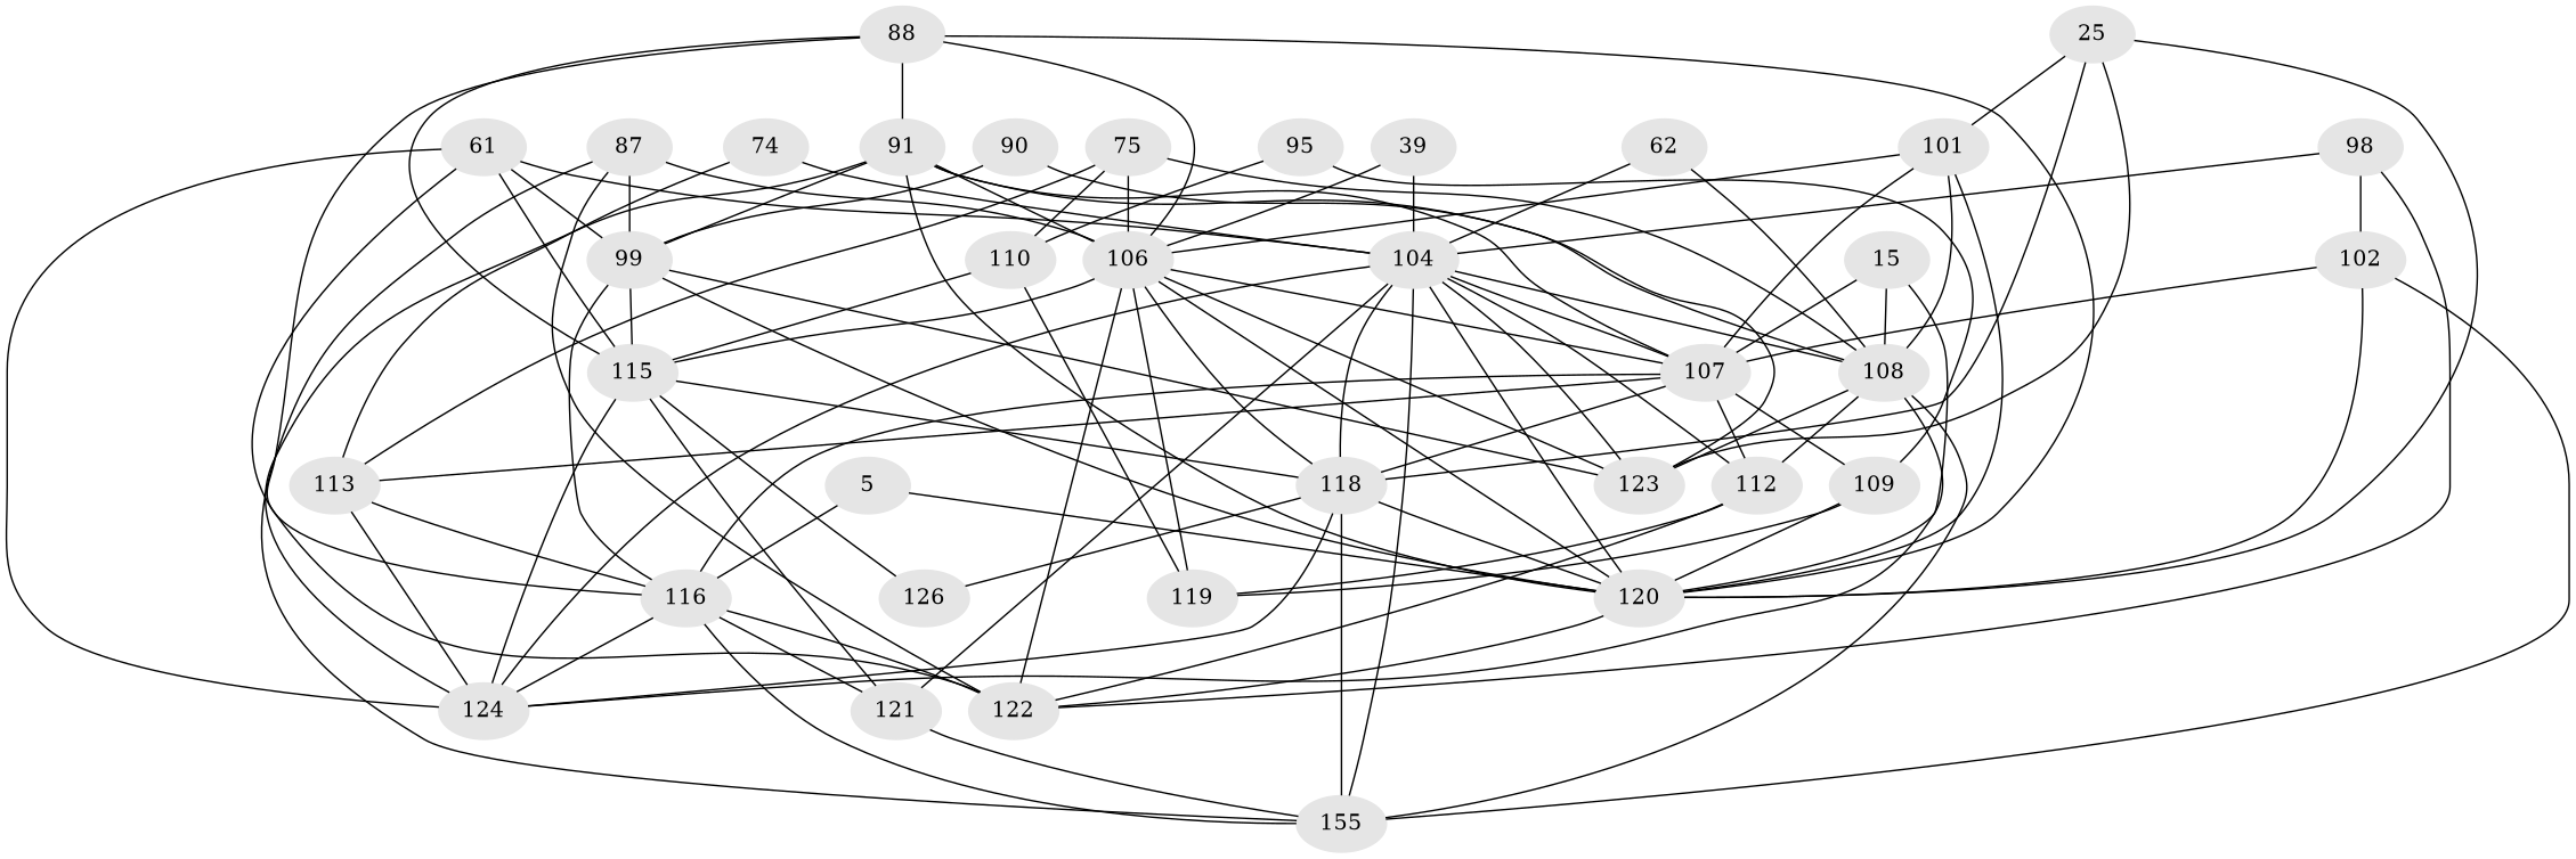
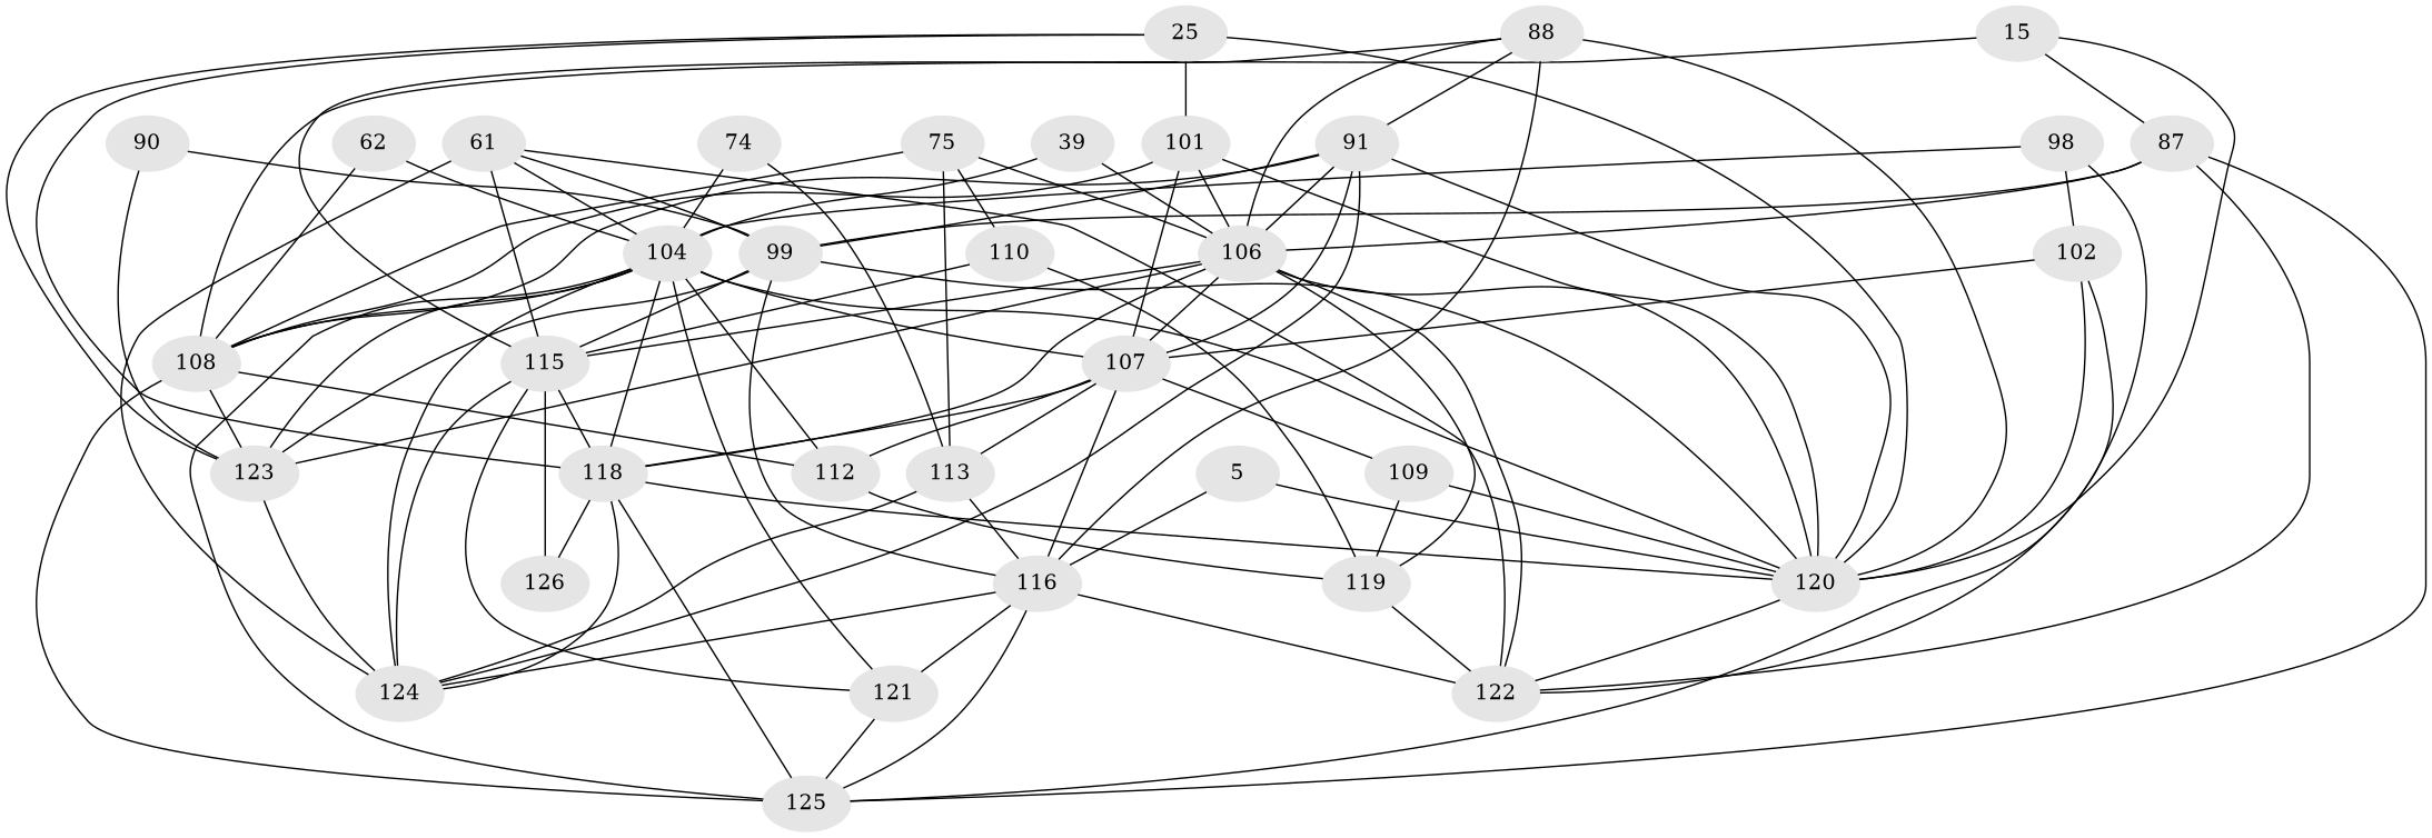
  graph {
    node [color=gray90 style=filled]
    116 [super="+31+96+92"]
    5
    120 [super="+68+117"]
    108 [super="+44+100+42+26"]
    123 [super="+24+18"]
-   125 [super="+7+27+65" label=155]
+   125 [super="+7+27+65"]
    112 [super="+10+56"]
    122 [super="+111"]
    124 [super="+37+94"]
    121 [super="+114"]
    107 [super="+105+55+103"]
    118 [super="+78+58+97"]
    113
    109
    15
    25 [super="+13"]
    101 [super="+82+84"]
    106 [super="+66+16+93"]
    126
    104 [super="+54+85"]
    39
    115 [super="+2+40+43+76+6"]
    119 [super="+20"]
    61 [super="+35"]
    99 [super="+22+86"]
    62
    74
    75 [super="+14"]
    110
    87 [super="+77"]
    88 [super="+73"]
    91 [super="+48+57+32"]
    90
-   95
    102 [super="+83+63"]
    98
    116 -- 125
    116 -- 122 [weight=3]
    116 -- 124
    116 -- 121
    5 -- 116 [weight=2]
    5 -- 120 [weight=2]
    120 -- 122
    108 -- 123
    108 -- 125 [weight=2]
    108 -- 112
-   108 -- 124 [weight=2]
-   112 -- 122
+   123 -- 124 [weight=2]
+   119 -- 122
    112 -- 119 [weight=2]
    121 -- 125 [weight=2]
    107 -- 116 [weight=3]
    107 -- 112
    107 -- 118 [weight=4]
    107 -- 113
    107 -- 109
    118 -- 120
    118 -- 125 [weight=4]
    118 -- 124
    118 -- 126
    113 -- 116
    113 -- 124
    109 -- 120
    109 -- 119
    15 -- 120
    15 -- 108 [weight=2]
-   15 -- 107
+   15 -- 87
    25 -- 120
    25 -- 123
    25 -- 118
    25 -- 101 [weight=2]
    101 -- 120
    101 -- 108
    101 -- 107
    101 -- 106 [weight=2]
    106 -- 120
    106 -- 123 [weight=3]
    106 -- 122
    106 -- 107
    106 -- 118
    106 -- 115 [weight=6]
    106 -- 119
    104 -- 120 [weight=2]
    104 -- 108
    104 -- 123 [weight=3]
    104 -- 125
    104 -- 112 [weight=2]
    104 -- 124
    104 -- 121 [weight=2]
    104 -- 107
    104 -- 118
    39 -- 106 [weight=2]
    39 -- 104
    115 -- 124
    115 -- 121
    115 -- 118
    115 -- 126
    61 -- 122
    61 -- 124 [weight=2]
    61 -- 104
    61 -- 115 [weight=2]
    61 -- 99
    99 -- 116
    99 -- 120 [weight=2]
    99 -- 123
    99 -- 115 [weight=2]
    62 -- 108
    62 -- 104
    74 -- 113
    74 -- 104
    75 -- 108
    75 -- 113 [weight=2]
    75 -- 106 [weight=2]
    75 -- 110
    110 -- 115
    110 -- 119
    87 -- 125
    87 -- 122
    87 -- 106 [weight=2]
    87 -- 99 [weight=2]
    88 -- 116 [weight=2]
    88 -- 120 [weight=2]
    88 -- 106
    88 -- 115
    88 -- 91 [weight=2]
    91 -- 120
    91 -- 108 [weight=5]
    91 -- 124 [weight=2]
    91 -- 107
    91 -- 106
    91 -- 99
    90 -- 123
    90 -- 99
-   95 -- 109
-   95 -- 110
    102 -- 120 [weight=3]
    102 -- 125
    102 -- 107
    98 -- 122
    98 -- 104
    98 -- 102 [weight=2]
  }
